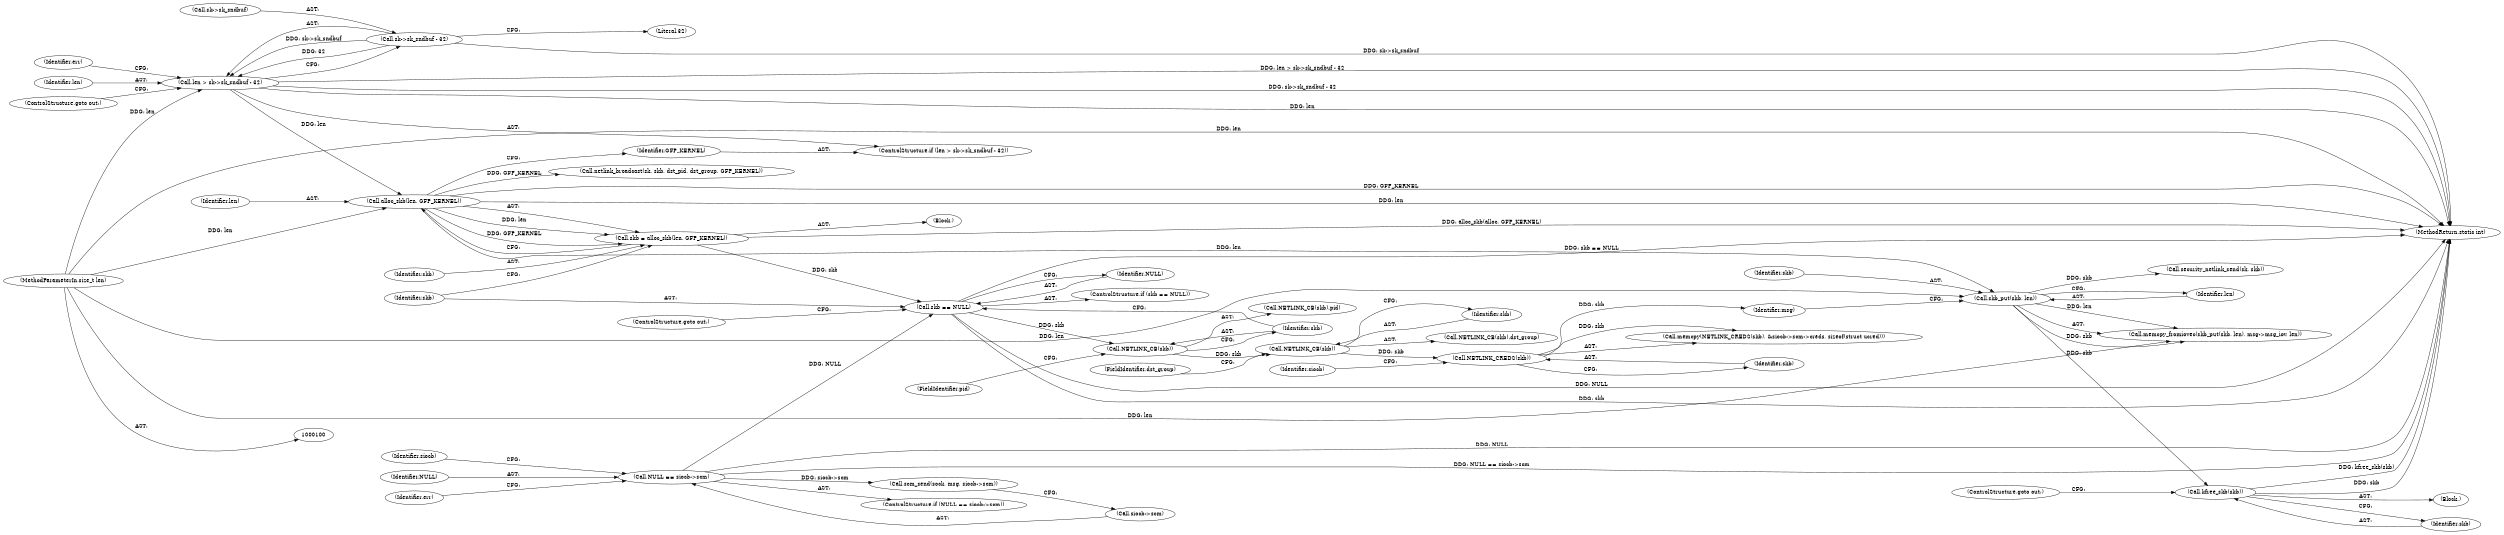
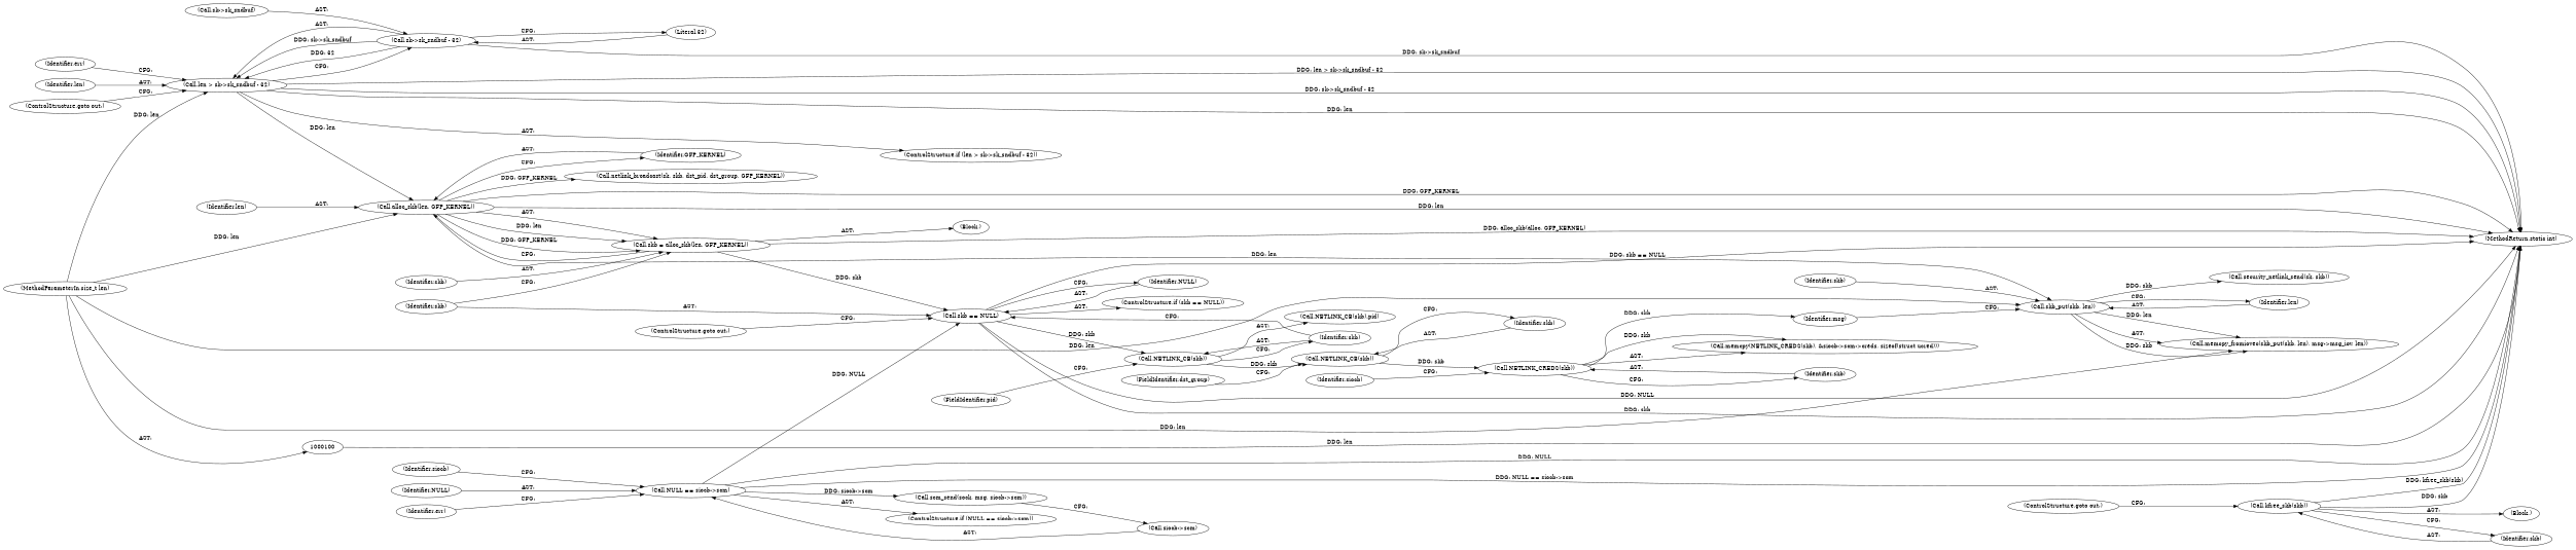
  digraph {
    rankdir=LR
    n1 [label="(Call,kfree_skb(skb))"]
    n2 [label="(Identifier,skb)"]
    n3 [label="(MethodReturn,static int)"]
    n4 [label="(Block,)"]
    n5 [label="(Call,skb_put(skb, len))"]
    n6 [label="(Identifier,len)"]
    n7 [label="(Call,security_netlink_send(sk, skb))"]
    n8 [label="(Call,memcpy_fromiovec(skb_put(skb, len), msg->msg_iov, len))"]
    n9 [label="(Call,NETLINK_CREDS(skb))"]
    n10 [label="(Call,memcpy(NETLINK_CREDS(skb), &siocb->scm->creds, sizeof(struct ucred)))"]
    n11 [label="(Identifier,skb)"]
    n12 [label="(Identifier,msg)"]
    n13 [label="(Call,NETLINK_CB(skb))"]
    n14 [label="(Identifier,skb)"]
-   n15 [label="(Call,NETLINK_CB(skb).dst_group)"]
    n16 [label="(Call,NETLINK_CB(skb))"]
    n17 [label="(Call,NETLINK_CB(skb).pid)"]
    n18 [label="(Identifier,skb)"]
    n19 [label="(Call,skb == NULL)"]
    n20 [label="(ControlStructure,if (skb == NULL))"]
    n21 [label="(Identifier,NULL)"]
    n22 [label="(Call,skb = alloc_skb(len, GFP_KERNEL))"]
    n23 [label="(Call,alloc_skb(len, GFP_KERNEL))"]
    n24 [label="(Block,)"]
    n25 [label="(Identifier,GFP_KERNEL)"]
    n26 [label="(Call,netlink_broadcast(sk, skb, dst_pid, dst_group, GFP_KERNEL))"]
    n27 [label="(Call,len > sk->sk_sndbuf - 32)"]
    n28 [label="(Call,sk->sk_sndbuf - 32)"]
    n29 [label="(ControlStructure,if (len > sk->sk_sndbuf - 32))"]
    n30 [label="(Literal,32)"]
    n31 [label="(MethodParameterIn,size_t len)"]
    1000100
    n33 [label="(Call,NULL == siocb->scm)"]
    n34 [label="(Call,scm_send(sock, msg, siocb->scm))"]
    n35 [label="(ControlStructure,if (NULL == siocb->scm))"]
    n36 [label="(Call,siocb->scm)"]
    n37 [label="(Identifier,skb)"]
    n38 [label="(FieldIdentifier,dst_group)"]
    n39 [label="(Identifier,len)"]
    n40 [label="(FieldIdentifier,pid)"]
    n41 [label="(Identifier,siocb)"]
    n42 [label="(Identifier,NULL)"]
    n43 [label="(Identifier,skb)"]
    n44 [label="(ControlStructure,goto out;)"]
    n45 [label="(Identifier,len)"]
    n46 [label="(Identifier,err)"]
    n47 [label="(Identifier,skb)"]
    n48 [label="(Identifier,err)"]
    n49 [label="(Call,sk->sk_sndbuf)"]
    n50 [label="(ControlStructure,goto out;)"]
    n51 [label="(ControlStructure,goto out;)"]
    n52 [label="(Identifier,siocb)"]
    n1 -> n2 [label="CFG: "]
    n1 -> n3 [label="DDG: kfree_skb(skb)"]
    n1 -> n3 [label="DDG: skb"]
    n1 -> n4 [label="AST: "]
    n2 -> n1 [label="AST: "]
-   n5 -> n1 [label="DDG: skb"]
    n5 -> n6 [label="CFG: "]
    n5 -> n7 [label="DDG: skb"]
    n5 -> n8 [label="AST: "]
    n5 -> n8 [label="DDG: skb"]
    n5 -> n8 [label="DDG: len"]
    n6 -> n5 [label="AST: "]
    n9 -> n10 [label="AST: "]
    n9 -> n10 [label="DDG: skb"]
    n9 -> n11 [label="CFG: "]
    n9 -> n12 [label="DDG: skb"]
    n11 -> n9 [label="AST: "]
    n12 -> n5 [label="CFG: "]
    n13 -> n9 [label="DDG: skb"]
    n13 -> n14 [label="CFG: "]
-   n13 -> n15 [label="AST: "]
    n14 -> n13 [label="AST: "]
    n16 -> n13 [label="DDG: skb"]
    n16 -> n17 [label="AST: "]
    n16 -> n18 [label="CFG: "]
    n18 -> n16 [label="AST: "]
    n18 -> n19 [label="CFG: "]
    n19 -> n3 [label="DDG: skb == NULL"]
    n19 -> n3 [label="DDG: NULL"]
    n19 -> n3 [label="DDG: skb"]
    n19 -> n16 [label="DDG: skb"]
    n19 -> n20 [label="AST: "]
    n19 -> n21 [label="CFG: "]
    n21 -> n19 [label="AST: "]
    n22 -> n3 [label="DDG: alloc_skb(alloc, GFP_KERNEL)"]
    n22 -> n19 [label="DDG: skb"]
    n22 -> n23 [label="CFG: "]
    n22 -> n24 [label="AST: "]
    n23 -> n3 [label="DDG: GFP_KERNEL"]
    n23 -> n3 [label="DDG: len"]
    n23 -> n5 [label="DDG: len"]
    n23 -> n22 [label="AST: "]
    n23 -> n22 [label="DDG: len"]
    n23 -> n22 [label="DDG: GFP_KERNEL"]
    n23 -> n25 [label="CFG: "]
    n23 -> n26 [label="DDG: GFP_KERNEL"]
-   n25 -> n29 [label="AST: "]
+   n25 -> n23 [label="AST: "]
    n27 -> n3 [label="DDG: len > sk->sk_sndbuf - 32"]
    n27 -> n3 [label="DDG: sk->sk_sndbuf - 32"]
    n27 -> n3 [label="DDG: len"]
    n27 -> n23 [label="DDG: len"]
    n27 -> n28 [label="CFG: "]
    n27 -> n29 [label="AST: "]
    n28 -> n3 [label="DDG: sk->sk_sndbuf"]
    n28 -> n27 [label="AST: "]
    n28 -> n27 [label="DDG: sk->sk_sndbuf"]
    n28 -> n27 [label="DDG: 32"]
    n28 -> n30 [label="CFG: "]
-   n31 -> n3 [label="DDG: len"]
+   n30 -> n28 [label="AST: "]
+   1000100 -> n3 [label="DDG: len"]
    n31 -> n5 [label="DDG: len"]
    n31 -> n8 [label="DDG: len"]
    n31 -> n23 [label="DDG: len"]
    n31 -> n27 [label="DDG: len"]
    n31 -> 1000100 [label="AST: "]
    n33 -> n3 [label="DDG: NULL"]
    n33 -> n3 [label="DDG: NULL == siocb->scm"]
    n33 -> n19 [label="DDG: NULL"]
    n33 -> n34 [label="DDG: siocb->scm"]
    n33 -> n35 [label="AST: "]
    n34 -> n36 [label="CFG: "]
    n36 -> n33 [label="AST: "]
    n37 -> n5 [label="AST: "]
    n38 -> n13 [label="CFG: "]
    n39 -> n27 [label="AST: "]
    n40 -> n16 [label="CFG: "]
    n41 -> n33 [label="CFG: "]
    n42 -> n33 [label="AST: "]
    n43 -> n19 [label="AST: "]
    n43 -> n22 [label="CFG: "]
    n44 -> n27 [label="CFG: "]
    n45 -> n23 [label="AST: "]
    n46 -> n33 [label="CFG: "]
    n47 -> n22 [label="AST: "]
    n48 -> n27 [label="CFG: "]
    n49 -> n28 [label="AST: "]
    n50 -> n1 [label="CFG: "]
    n51 -> n19 [label="CFG: "]
    n52 -> n9 [label="CFG: "]
  }
